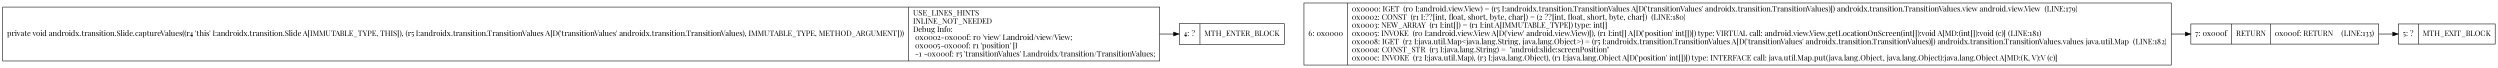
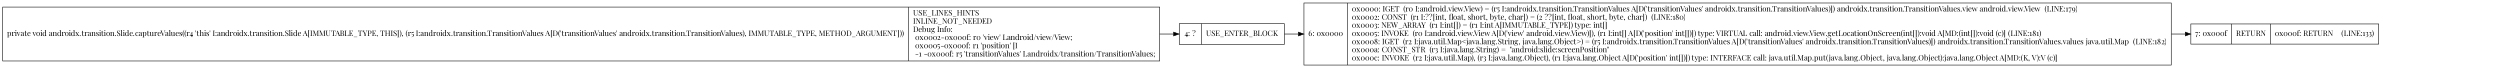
  digraph {
    fontname="Playfair Display"
    rankdir=LR
    node [fontname="Playfair Display" shape=record]
    edge [fontname="Playfair Display"]
-   n1 [label="{4\:\ ?|MTH_ENTER_BLOCK\l}"]
+   n1 [label="{4\:\ ?|USE_ENTER_BLOCK\l}"]
    n2 [label="{6\:\ 0x0000|0x0000: IGET  (r0 I:android.view.View) = (r5 I:androidx.transition.TransitionValues A[D('transitionValues' androidx.transition.TransitionValues)]) androidx.transition.TransitionValues.view android.view.View  (LINE:179)\l0x0002: CONST  (r1 I:??[int, float, short, byte, char]) = (2 ??[int, float, short, byte, char])  (LINE:180)\l0x0003: NEW_ARRAY  (r1 I:int[]) = (r1 I:int A[IMMUTABLE_TYPE]) type: int[] \l0x0005: INVOKE  (r0 I:android.view.View A[D('view' android.view.View)]), (r1 I:int[] A[D('position' int[])]) type: VIRTUAL call: android.view.View.getLocationOnScreen(int[]):void A[MD:(int[]):void (c)] (LINE:181)\l0x0008: IGET  (r2 I:java.util.Map\<java.lang.String, java.lang.Object\>) = (r5 I:androidx.transition.TransitionValues A[D('transitionValues' androidx.transition.TransitionValues)]) androidx.transition.TransitionValues.values java.util.Map  (LINE:182)\l0x000a: CONST_STR  (r3 I:java.lang.String) =  \"android:slide:screenPosition\" \l0x000c: INVOKE  (r2 I:java.util.Map), (r3 I:java.lang.Object), (r1 I:java.lang.Object A[D('position' int[])]) type: INTERFACE call: java.util.Map.put(java.lang.Object, java.lang.Object):java.lang.Object A[MD:(K, V):V (c)]\l}"]
    n3 [label="{7\:\ 0x000f|RETURN\l|0x000f: RETURN    (LINE:133)\l}"]
-   n4 [label="{5\:\ ?|MTH_EXIT_BLOCK\l}"]
    n5 [label="{private void androidx.transition.Slide.captureValues((r4 'this' I:androidx.transition.Slide A[IMMUTABLE_TYPE, THIS]), (r5 I:androidx.transition.TransitionValues A[D('transitionValues' androidx.transition.TransitionValues), IMMUTABLE_TYPE, METHOD_ARGUMENT]))  | USE_LINES_HINTS\lINLINE_NOT_NEEDED\lDebug Info:\l  0x0002\-0x000f: r0 'view' Landroid\/view\/View;\l  0x0005\-0x000f: r1 'position' [I\l  \-1 \-0x000f: r5 'transitionValues' Landroidx\/transition\/TransitionValues;\l}"]
+   n1 -> n2
    n2 -> n3
-   n3 -> n4
    n5 -> n1
  }
